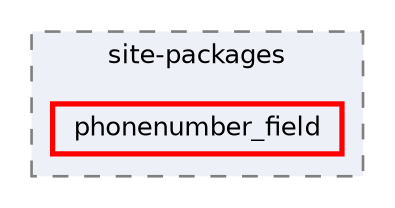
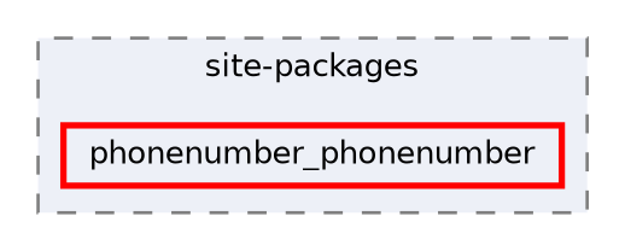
  digraph {
    compound=true
    rankdir=LR
-   n1 [color=red fillcolor="#edf0f7" fontname=Helvetica fontsize=10 height=0.2 label=phonenumber_field shape=box style="filled,bold" width=0.4]
+   n1 [color=red fillcolor="#edf0f7" fontname=Helvetica fontsize=10 height=0.2 label=phonenumber_phonenumber shape=box style="filled,bold" width=0.4]
    subgraph cluster_1 {
      bgcolor="#edf0f7"
      fontname=Helvetica
      fontsize=10
      label="site-packages"
      pencolor=grey50
      style="filled,dashed"
      n1
    }
  }
